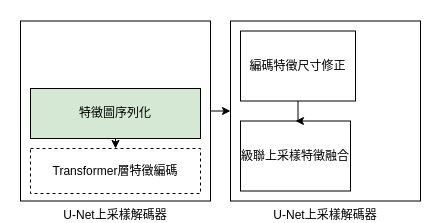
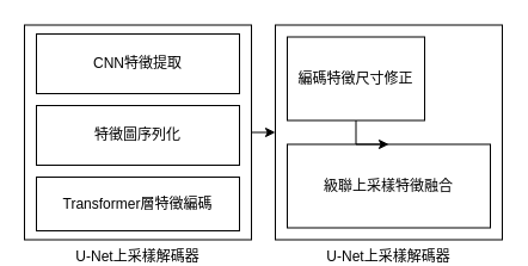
  <mxCell id="0" />
  <mxCell id="1" parent="0" />
  <mxCell id="2" value="U-Net上采樣解碼器" style="rounded=0;whiteSpace=wrap;html=1;fillColor=none;align=center;labelPosition=center;verticalLabelPosition=bottom;verticalAlign=top;" vertex="1" parent="1"><mxGeometry x="20" y="20.5" width="190" height="180" as="geometry" /></mxCell>
  <mxCell id="3" value="U-Net上采樣解碼器" style="rounded=0;whiteSpace=wrap;html=1;fillColor=none;align=center;labelPosition=center;verticalLabelPosition=bottom;verticalAlign=top;" vertex="1" parent="1"><mxGeometry x="230" y="20.5" width="190" height="180" as="geometry" /></mxCell>
- <mxCell id="5" value="級聯上采樣特徵融合" style="rounded=0;whiteSpace=wrap;html=1;" vertex="1" parent="1"><mxGeometry x="240" y="120.5" width="110" height="70" as="geometry" /></mxCell>
- <mxCell id="6" style="edgeStyle=orthogonalEdgeStyle;rounded=0;orthogonalLoop=1;jettySize=auto;html=1;exitX=0.5;exitY=1;exitDx=0;exitDy=0;entryX=0.5;entryY=0;entryDx=0;entryDy=0;" edge="1" parent="1" source="7" target="8"><mxGeometry relative="1" as="geometry" /></mxCell>
- <mxCell id="7" value="特徵圖序列化" style="rounded=0;whiteSpace=wrap;html=1;fillColor=#d5e8d4;" vertex="1" parent="1"><mxGeometry x="30" y="88" width="170" height="50" as="geometry" /></mxCell>
- <mxCell id="8" value="Transformer層特徵編碼" style="rounded=0;whiteSpace=wrap;html=1;dashed=1;" vertex="1" parent="1"><mxGeometry x="30" y="148" width="170" height="45" as="geometry" /></mxCell>
+ <mxCell id="4" value="CNN特徵提取" style="rounded=0;whiteSpace=wrap;html=1;" vertex="1" parent="1"><mxGeometry x="30" y="28" width="170" height="50" as="geometry" /></mxCell>
+ <mxCell id="5" value="級聯上采樣特徵融合" style="rounded=0;whiteSpace=wrap;html=1;" vertex="1" parent="1"><mxGeometry x="240" y="120.5" width="170" height="70" as="geometry" /></mxCell>
+ <mxCell id="7" value="特徵圖序列化" style="rounded=0;whiteSpace=wrap;html=1;" vertex="1" parent="1"><mxGeometry x="30" y="88" width="170" height="50" as="geometry" /></mxCell>
+ <mxCell id="8" value="Transformer層特徵編碼" style="rounded=0;whiteSpace=wrap;html=1;" vertex="1" parent="1"><mxGeometry x="30" y="148" width="170" height="45" as="geometry" /></mxCell>
  <mxCell id="9" style="edgeStyle=orthogonalEdgeStyle;rounded=0;orthogonalLoop=1;jettySize=auto;html=1;entryX=0.5;entryY=0;entryDx=0;entryDy=0;" edge="1" parent="1" source="10" target="5"><mxGeometry relative="1" as="geometry" /></mxCell>
  <mxCell id="10" value="編碼特徵尺寸修正" style="rounded=0;whiteSpace=wrap;html=1;" vertex="1" parent="1"><mxGeometry x="240" y="30.5" width="115" height="70" as="geometry" /></mxCell>
  <mxCell id="11" style="edgeStyle=orthogonalEdgeStyle;rounded=0;orthogonalLoop=1;jettySize=auto;html=1;exitX=1;exitY=0.5;exitDx=0;exitDy=0;entryX=0;entryY=0.5;entryDx=0;entryDy=0;" edge="1" parent="1" target="3"><mxGeometry relative="1" as="geometry"><mxPoint x="210" y="110.5" as="sourcePoint" /></mxGeometry></mxCell>
